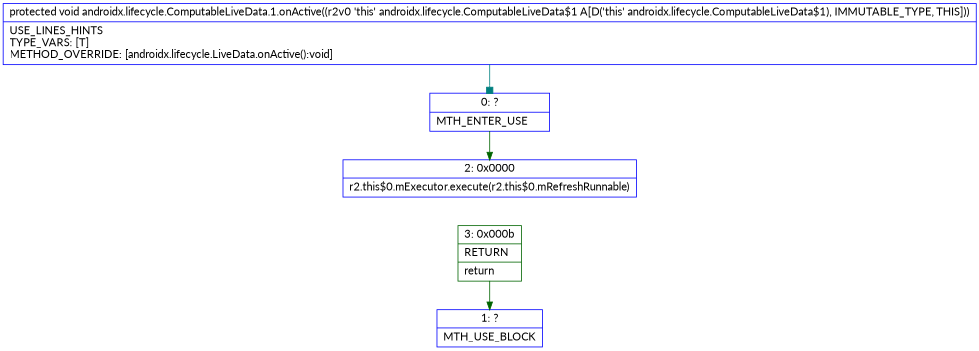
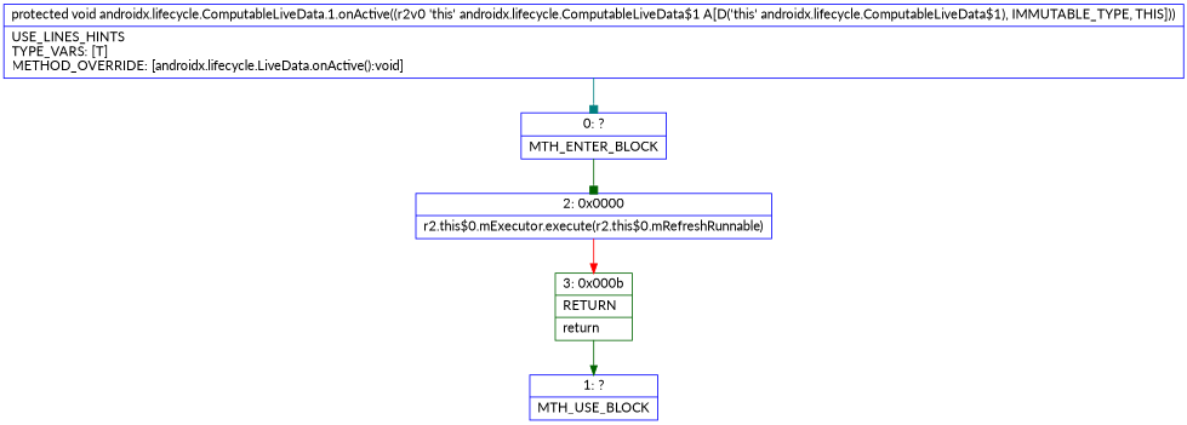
  digraph {
    fontname=Lato
    node [color=blue fontname=Lato shape=record]
    edge [arrowhead=box color=darkgreen fontname=Lato]
-   n1 [label="{0\:\ ?|MTH_ENTER_USE\l}"]
+   n1 [label="{0\:\ ?|MTH_ENTER_BLOCK\l}"]
    n2 [label="{2\:\ 0x0000|r2.this$0.mExecutor.execute(r2.this$0.mRefreshRunnable)\l}"]
    n3 [color=darkgreen label="{3\:\ 0x000b|RETURN\l|return\l}"]
    n4 [label="{1\:\ ?|MTH_USE_BLOCK\l}"]
    n5 [label="{protected void androidx.lifecycle.ComputableLiveData.1.onActive((r2v0 'this' androidx.lifecycle.ComputableLiveData$1 A[D('this' androidx.lifecycle.ComputableLiveData$1), IMMUTABLE_TYPE, THIS]))  | USE_LINES_HINTS\lTYPE_VARS: [T]\lMETHOD_OVERRIDE: [androidx.lifecycle.LiveData.onActive():void]\l}"]
-   n1 -> n2 [arrowhead=normal]
+   n1 -> n2
+   n2 -> n3 [arrowhead=normal color=red]
    n3 -> n4 [arrowhead=normal]
    n5 -> n1 [color=teal]
  }
